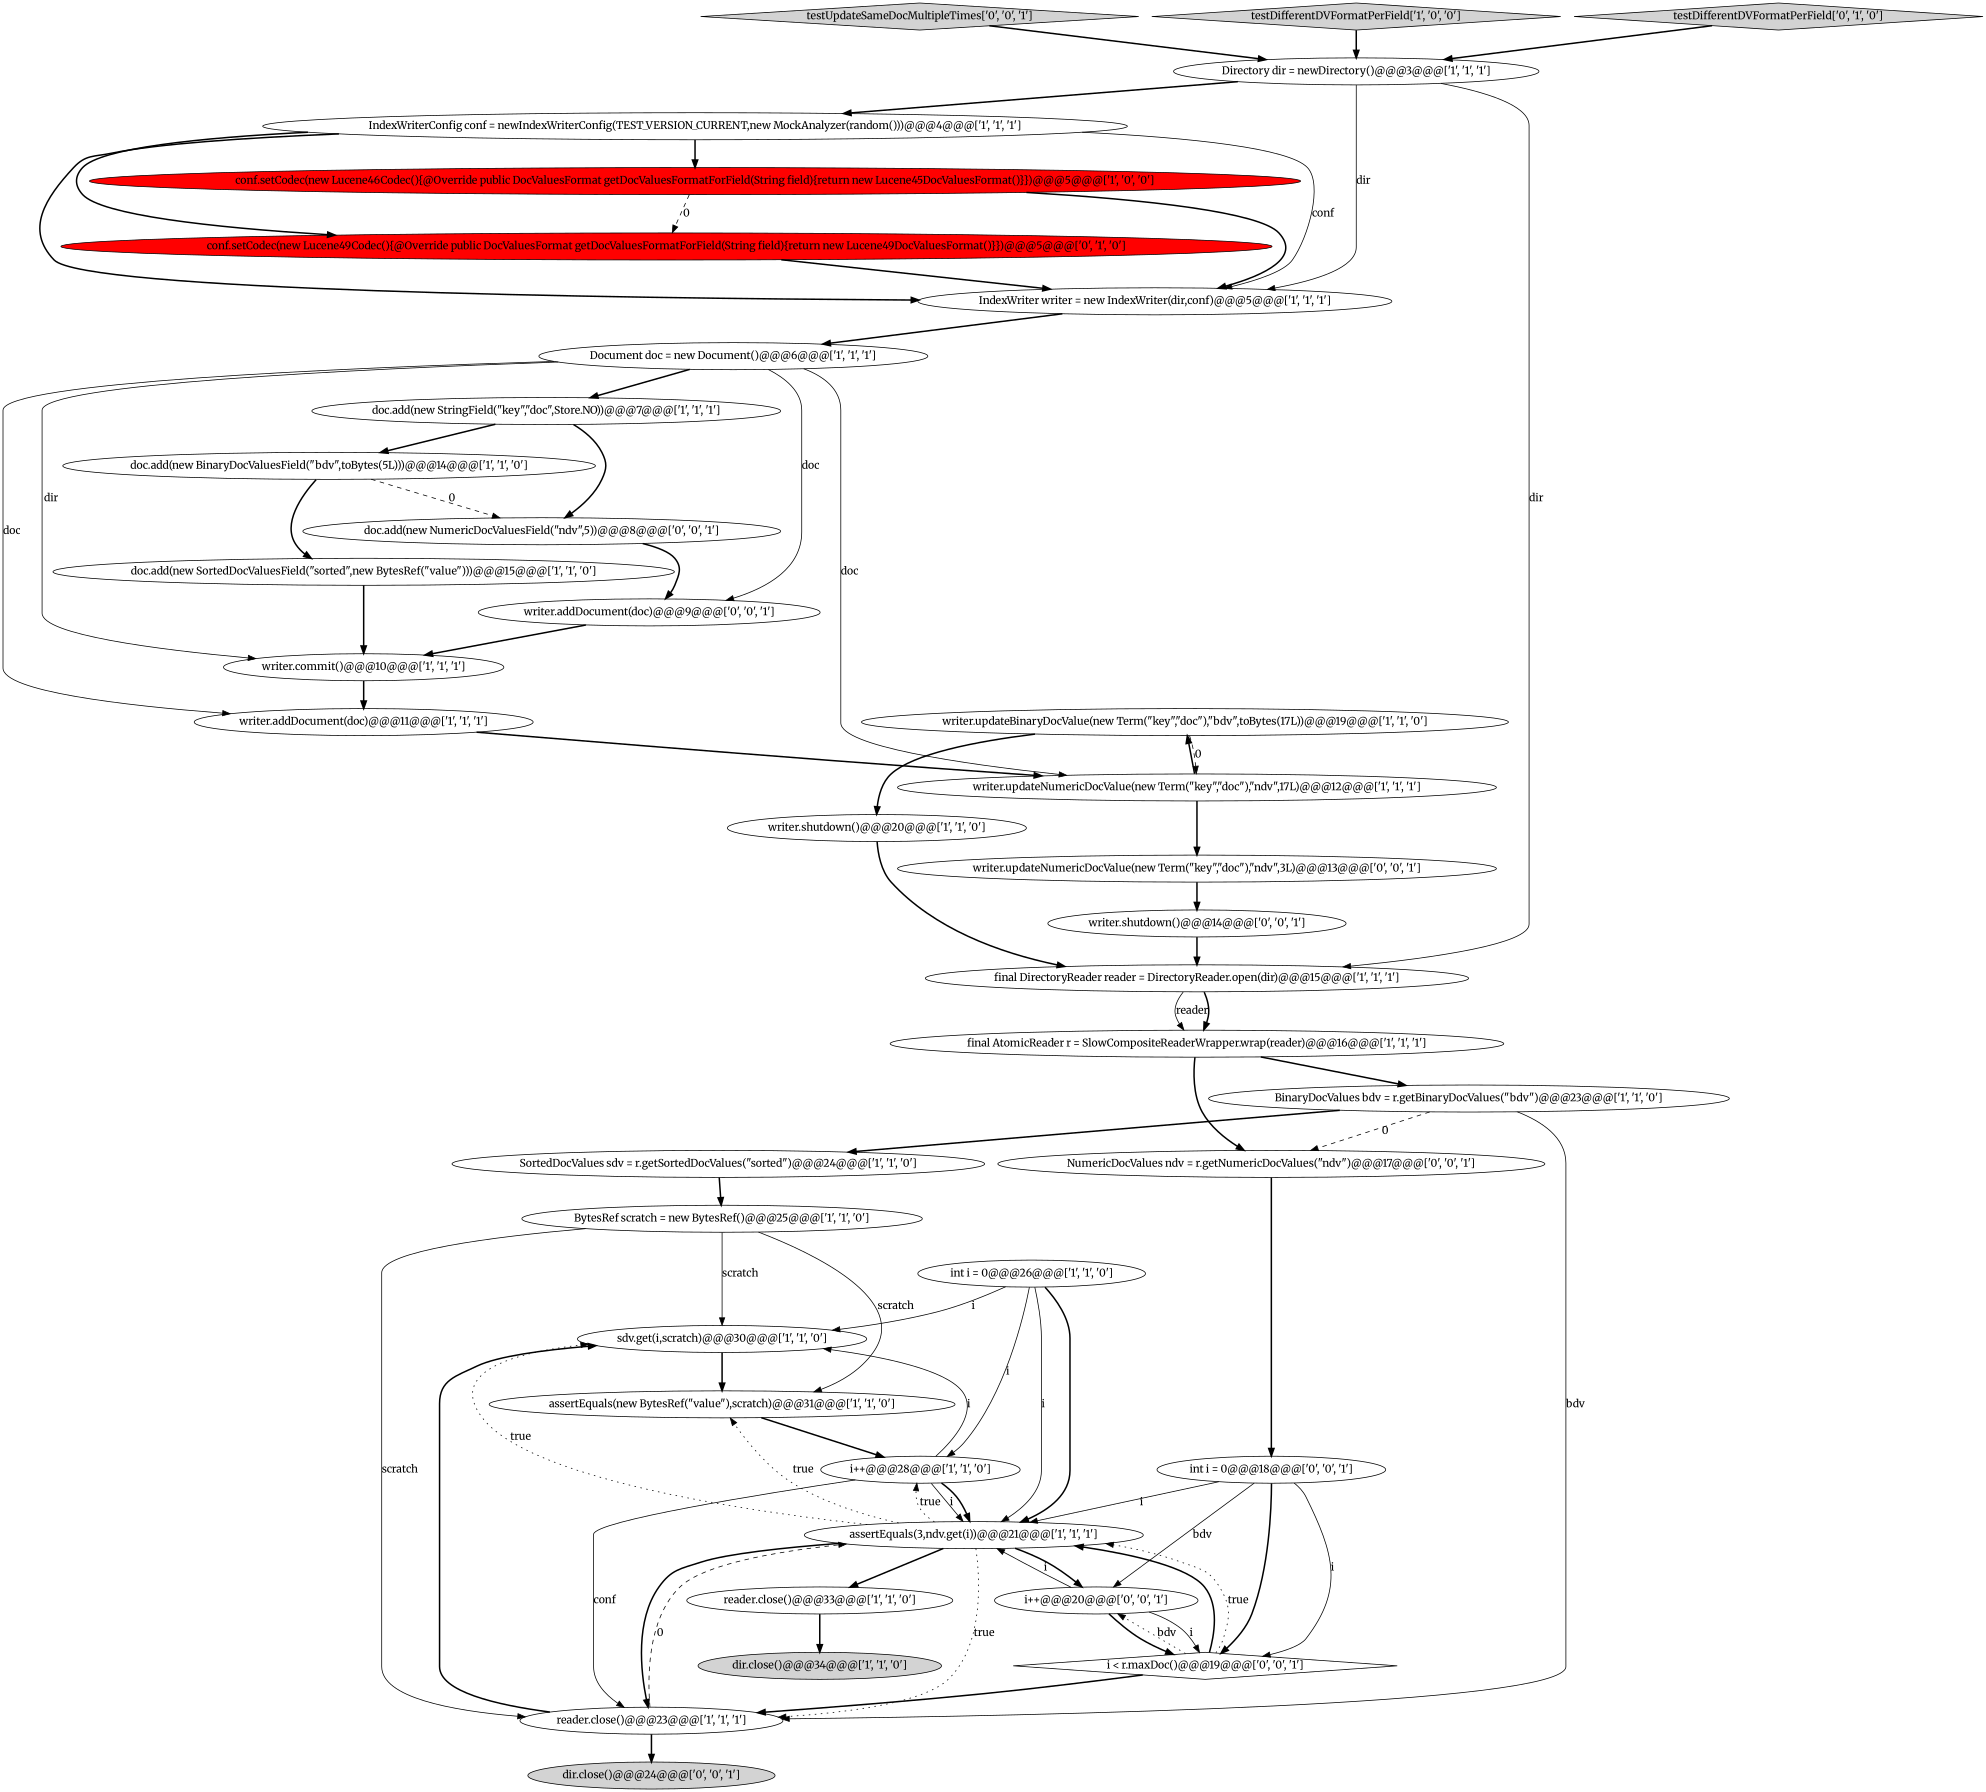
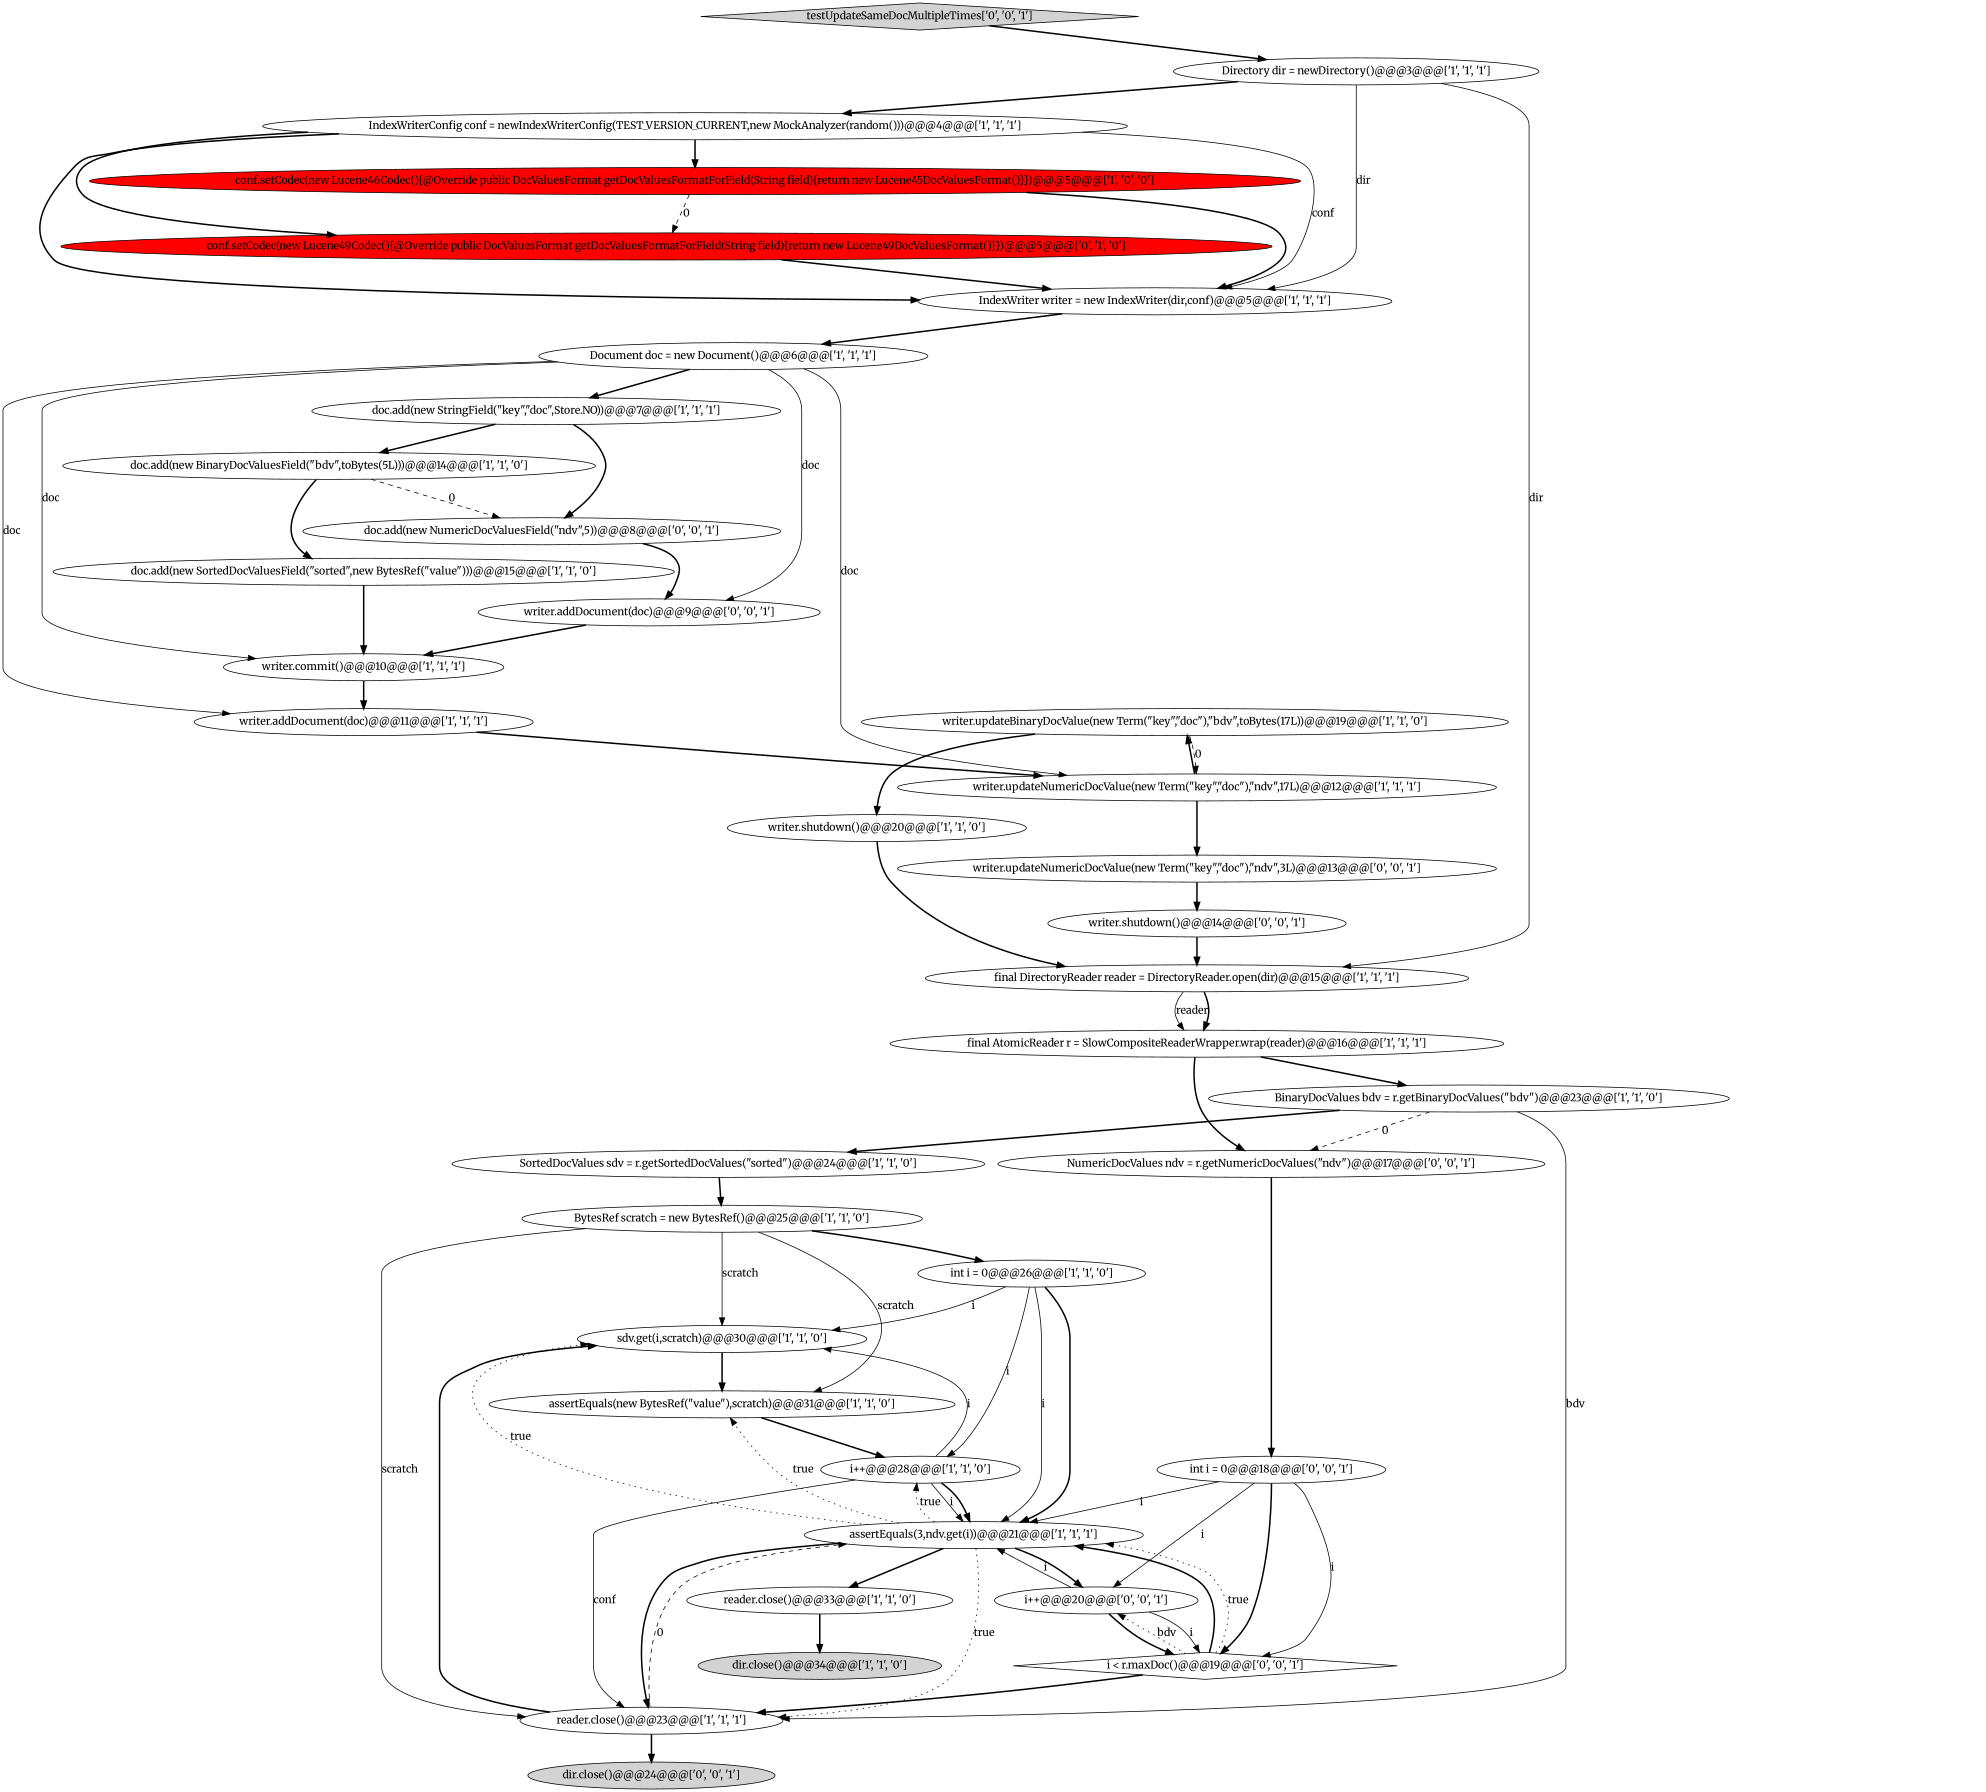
  digraph {
    fontname=Merriweather
    node [fillcolor=white fontname=Merriweather shape=ellipse style=filled]
    edge [fontname=Merriweather style=bold]
    n1 [label="BytesRef scratch = new BytesRef()@@@25@@@['1', '1', '0']"]
    n2 [label="sdv.get(i,scratch)@@@30@@@['1', '1', '0']"]
    n3 [label="assertEquals(new BytesRef(\"value\"),scratch)@@@31@@@['1', '1', '0']"]
    n4 [label="reader.close()@@@23@@@['1', '1', '1']"]
    n5 [label="int i = 0@@@26@@@['1', '1', '0']"]
    n6 [label="i++@@@28@@@['1', '1', '0']"]
    n7 [label="assertEquals(3,ndv.get(i))@@@21@@@['1', '1', '1']"]
    n8 [fillcolor=lightgray label="dir.close()@@@24@@@['0', '0', '1']"]
    n9 [fillcolor=lightgray label="dir.close()@@@34@@@['1', '1', '0']"]
    n10 [label="NumericDocValues ndv = r.getNumericDocValues(\"ndv\")@@@17@@@['0', '0', '1']"]
    n11 [label="int i = 0@@@18@@@['0', '0', '1']"]
    n12 [label="i < r.maxDoc()@@@19@@@['0', '0', '1']" shape=diamond]
    n13 [label="i++@@@20@@@['0', '0', '1']"]
    n14 [label="writer.updateNumericDocValue(new Term(\"key\",\"doc\"),\"ndv\",17L)@@@12@@@['1', '1', '1']"]
    n15 [label="writer.updateBinaryDocValue(new Term(\"key\",\"doc\"),\"bdv\",toBytes(17L))@@@19@@@['1', '1', '0']"]
    n16 [label="writer.updateNumericDocValue(new Term(\"key\",\"doc\"),\"ndv\",3L)@@@13@@@['0', '0', '1']"]
    n17 [label="writer.shutdown()@@@20@@@['1', '1', '0']"]
    n18 [label="writer.shutdown()@@@14@@@['0', '0', '1']"]
    n19 [label="writer.commit()@@@10@@@['1', '1', '1']"]
    n20 [label="writer.addDocument(doc)@@@11@@@['1', '1', '1']"]
    n21 [label="reader.close()@@@33@@@['1', '1', '0']"]
    n22 [fillcolor=lightgray label="testUpdateSameDocMultipleTimes['0', '0', '1']" shape=diamond]
    n23 [label="Directory dir = newDirectory()@@@3@@@['1', '1', '1']"]
    n24 [label="IndexWriterConfig conf = newIndexWriterConfig(TEST_VERSION_CURRENT,new MockAnalyzer(random()))@@@4@@@['1', '1', '1']"]
    n25 [label="IndexWriter writer = new IndexWriter(dir,conf)@@@5@@@['1', '1', '1']"]
    n26 [label="final DirectoryReader reader = DirectoryReader.open(dir)@@@15@@@['1', '1', '1']"]
    n27 [fillcolor=red label="conf.setCodec(new Lucene49Codec(){@Override public DocValuesFormat getDocValuesFormatForField(String field){return new Lucene49DocValuesFormat()}})@@@5@@@['0', '1', '0']"]
    n28 [fillcolor=red label="conf.setCodec(new Lucene46Codec(){@Override public DocValuesFormat getDocValuesFormatForField(String field){return new Lucene45DocValuesFormat()}})@@@5@@@['1', '0', '0']"]
    n29 [label="Document doc = new Document()@@@6@@@['1', '1', '1']"]
    n30 [label="BinaryDocValues bdv = r.getBinaryDocValues(\"bdv\")@@@23@@@['1', '1', '0']"]
    n31 [label="SortedDocValues sdv = r.getSortedDocValues(\"sorted\")@@@24@@@['1', '1', '0']"]
    n32 [label="doc.add(new BinaryDocValuesField(\"bdv\",toBytes(5L)))@@@14@@@['1', '1', '0']"]
    n33 [label="doc.add(new SortedDocValuesField(\"sorted\",new BytesRef(\"value\")))@@@15@@@['1', '1', '0']"]
    n34 [label="doc.add(new NumericDocValuesField(\"ndv\",5))@@@8@@@['0', '0', '1']"]
    n35 [label="writer.addDocument(doc)@@@9@@@['0', '0', '1']"]
    n36 [label="final AtomicReader r = SlowCompositeReaderWrapper.wrap(reader)@@@16@@@['1', '1', '1']"]
    n37 [label="doc.add(new StringField(\"key\",\"doc\",Store.NO))@@@7@@@['1', '1', '1']"]
-   n38 [fillcolor=lightgray label="testDifferentDVFormatPerField['1', '0', '0']" shape=diamond]
-   n39 [fillcolor=lightgray label="testDifferentDVFormatPerField['0', '1', '0']" shape=diamond]
    n1 -> n2 [label=scratch style=solid]
    n1 -> n3 [label=scratch style=solid]
    n1 -> n4 [label=scratch style=solid]
+   n1 -> n5
    n2 -> n3
    n3 -> n6
    n4 -> n2
    n4 -> n7 [label=0 style=dashed]
    n4 -> n8
    n5 -> n2 [label=i style=solid]
    n5 -> n6 [label=i style=solid]
    n5 -> n7 [label=i style=solid]
    n5 -> n7
    n6 -> n2 [label=i style=solid]
    n6 -> n4 [label=conf style=solid]
    n6 -> n7 [label=i style=solid]
    n6 -> n7
    n7 -> n2 [label=true style=dotted]
    n7 -> n3 [label=true style=dotted]
    n7 -> n4
    n7 -> n4 [label=true style=dotted]
    n7 -> n6 [label=true style=dotted]
    n7 -> n13
    n7 -> n21
    n10 -> n11
    n11 -> n7 [label=i style=solid]
    n11 -> n12 [label=i style=solid]
    n11 -> n12
-   n11 -> n13 [label=bdv style=solid]
+   n11 -> n13 [label=i style=solid]
    n12 -> n4
    n12 -> n7
    n12 -> n7 [label=true style=dotted]
    n12 -> n13 [label=bdv style=dotted]
    n13 -> n7 [label=i style=solid]
    n13 -> n12
    n13 -> n12 [label=i style=solid]
    n14 -> n15
    n14 -> n16
    n15 -> n14 [label=0 style=dashed]
    n15 -> n17
    n16 -> n18
    n17 -> n26
    n18 -> n26
    n19 -> n20
    n20 -> n14
    n21 -> n9
    n22 -> n23
    n23 -> n24
    n23 -> n25 [label=dir style=solid]
    n23 -> n26 [label=dir style=solid]
    n24 -> n25 [label=conf style=solid]
    n24 -> n25
    n24 -> n27
    n24 -> n28
    n25 -> n29
    n26 -> n36 [label=reader style=solid]
    n26 -> n36
    n27 -> n25
    n28 -> n25
    n28 -> n27 [label=0 style=dashed]
    n29 -> n14 [label=doc style=solid]
-   n29 -> n19 [label=dir style=solid]
+   n29 -> n19 [label=doc style=solid]
    n29 -> n20 [label=doc style=solid]
    n29 -> n35 [label=doc style=solid]
    n29 -> n37
    n30 -> n4 [label=bdv style=solid]
    n30 -> n10 [label=0 style=dashed]
    n30 -> n31
    n31 -> n1
    n32 -> n33
    n32 -> n34 [label=0 style=dashed]
    n33 -> n19
    n34 -> n35
    n35 -> n19
    n36 -> n10
    n36 -> n30
    n37 -> n32
    n37 -> n34
-   n38 -> n23
-   n39 -> n23
  }
